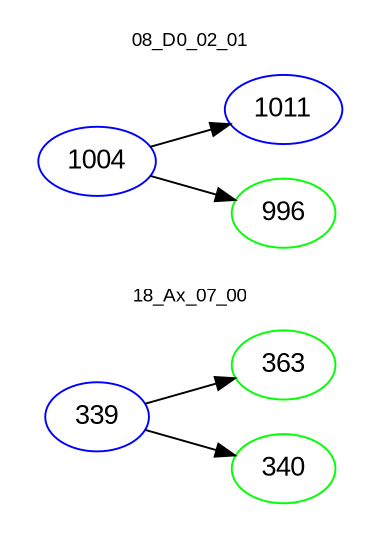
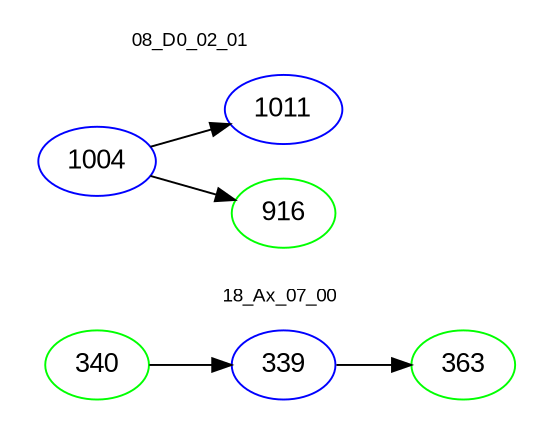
  digraph {
    fontname="Liberation Sans"
    rankdir=LR
    node [color=blue fontname="Liberation Sans"]
    edge [color=black fontname="Liberation Sans"]
    n1 [label=339]
    n2 [color=green label=340]
    n3 [color=green label=363]
    n4 [label=1004]
-   n5 [color=green label=996]
+   n5 [color=green label=916]
    n6 [label=1011]
    subgraph cluster_1 {
      color=white
      fontsize=10
      label="18_Ax_07_00"
      n1
      n2
      n3
    }
    subgraph cluster_2 {
      color=white
      fontsize=10
      label="08_D0_02_01"
      n4
      n5
      n6
    }
-   n1 -> n2
+   n2 -> n1
    n1 -> n3
    n4 -> n5
    n4 -> n6
  }
